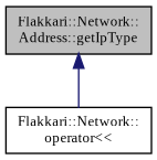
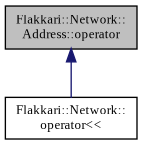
  digraph {
    rankdir=TB
    fontname="Liberation Serif"
    node [color=black fontname="Liberation Serif" fontsize=10 shape=record style=filled]
-   n1 [fillcolor=grey75 fontcolor=black height=0.2 label="Flakkari::Network::\lAddress::getIpType" width=0.4]
+   n1 [fillcolor=grey75 fontcolor=black height=0.2 label="Flakkari::Network::\lAddress::operator" width=0.4]
    n2 [fillcolor=white height=0.2 label="Flakkari::Network::\loperator\<\<" width=0.4]
    n1 -> n2 [color=midnightblue dir=back fontname="Liberation Serif" fontsize=10 labelfontname=Helvetica labelfontsize=10 style=solid]
  }
